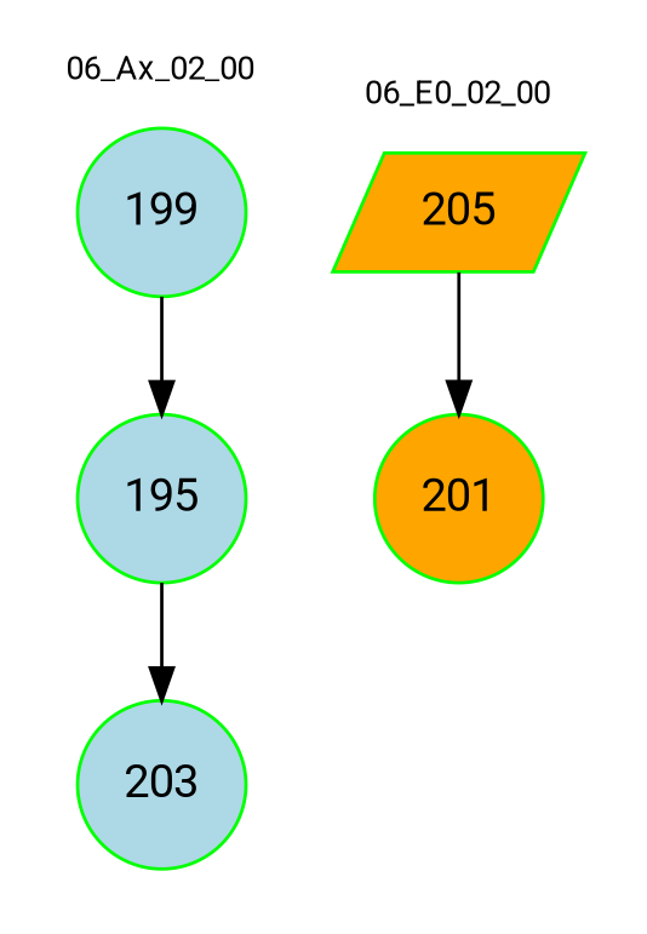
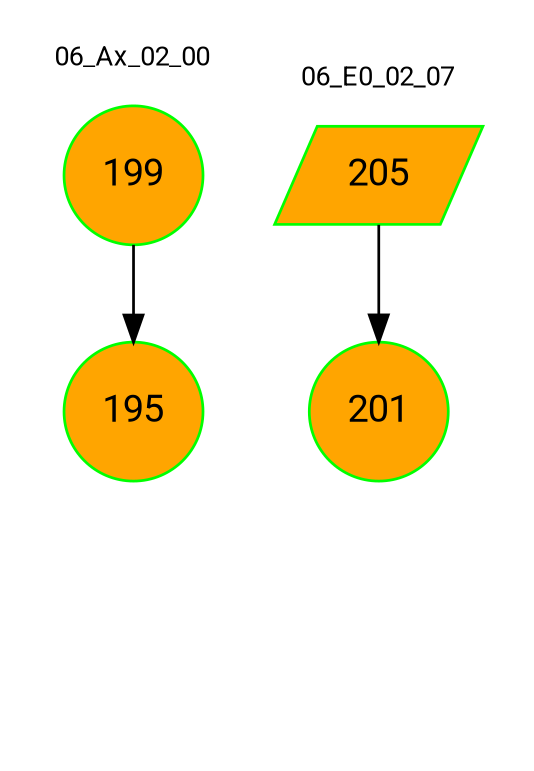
  digraph {
    fontname=Roboto
    node [color=green fillcolor=orange fontname=Roboto shape=circle style=filled]
    edge [color=black fontname=Roboto]
-   n1 [fillcolor=lightblue label=199]
-   n2 [fillcolor=lightblue label=195]
-   n3 [fillcolor=lightblue label=203]
+   n1 [label=199]
+   n2 [label=195]
    n4 [label=205 shape=parallelogram]
    n5 [label=201]
    subgraph cluster_1 {
      color=white
      fontsize=10
      label="06_Ax_02_00"
      n1
      n2
-     n3
    }
    subgraph cluster_2 {
      color=white
      fontsize=10
-     label="06_E0_02_00"
+     label="06_E0_02_07"
      n4
      n5
    }
    n1 -> n2
-   n2 -> n3
    n4 -> n5
  }
